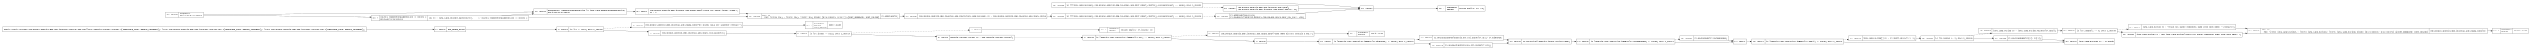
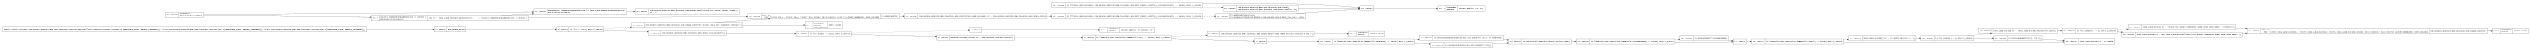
  digraph {
    fontname="Courier Prime"
    rankdir=LR
    node [fontname="Courier Prime" shape=record]
    edge [fontname="Courier Prime"]
    n1 [label="{0\:\ 0x0000|MTH_ENTER_BLOCK\l}"]
    n2 [label="{1\:\ 0x0003|if (r7 != null) goto L_0x000b\l}"]
    n3 [label="{2\:\ 0x0005|com.google.android.gms.internal.ads.zzaxa.zzep(\"No intent data for launcher overlay.\")\l}"]
    n4 [label="{3\:\ 0x000b|com.google.android.gms.internal.ads.zzact.initialize(r6)\l}"]
    n5 [label="{40\:\ ?|SYNTHETIC\lRETURN\lORIG_RETURN\l|zzdjj false\l}"]
    n6 [label="{4\:\ 0x0010|if (r7.intent == null) goto L_0x0019\l}"]
    n7 [label="{5\:\ 0x0012}"]
    n8 [label="{6\:\ 0x0019|android.content.Intent r2 = new android.content.Intent()\l}"]
    n9 [label="{41\:\ ?|SYNTHETIC\lRETURN\l|return zza(r6, r7.intent, r8)\l}"]
    n10 [label="{7\:\ 0x0024|if (android.text.TextUtils.isEmpty(r7.url) == false) goto L_0x002c\l}"]
    n11 [label="{8\:\ 0x0026|com.google.android.gms.internal.ads.zzaxa.zzep(\"Open GMSG did not contain a URL.\")\l}"]
    n12 [label="{9\:\ 0x002c}"]
-   n13 [label="{42\:\ ?|SYNTHETIC\lRETURN\l|zzdjk false\l}"]
+   n13 [label="{42\:\ ?|SYNTHETIC\lRETURN\l|return false\l}"]
    n14 [label="{10\:\ 0x0032|if (android.text.TextUtils.isEmpty(r7.mimeType) != false) goto L_0x007a\l}"]
    n15 [label="{11\:\ 0x0034|r2.setDataAndType(android.net.Uri.parse(r7.url), r7.mimeType)\l}"]
    n16 [label="{23\:\ 0x007a|r2.setData(android.net.Uri.parse(r7.url))\l}"]
    n17 [label="{12\:\ 0x003f|r2.setAction(\"android.intent.action.VIEW\")\l}"]
    n18 [label="{13\:\ 0x004a|if (android.text.TextUtils.isEmpty(r7.packageName) != false) goto L_0x0051\l}"]
    n19 [label="{14\:\ 0x004c|r2.setPackage(r7.packageName)\l}"]
    n20 [label="{15\:\ 0x0051}"]
    n21 [label="{16\:\ 0x0057|if (android.text.TextUtils.isEmpty(r7.zzdjj) != false) goto L_0x0091\l}"]
    n22 [label="{17\:\ 0x0059|java.lang.String[] r0 = r7.zzdjj.split(\"\/\", 2)\l}"]
-   n23 [label="{26\:\ 0x0091|java.lang.Boolean r0 = r7.zzdjk\l}"]
+   n23 [label="{26\:\ 0x0091|java.lang.String r0 = r7.zzdjk\l}"]
    n24 [label="{18\:\ 0x0062|if (r0.length \>= 2) goto L_0x008a\l}"]
    n25 [label="{19\:\ 0x0064|java.lang.String r0 = java.lang.String.valueOf(r7.zzdjj)\l}"]
    n26 [label="{25\:\ 0x008a|r2.setClassName(r0[0], r0[1])\l}"]
    n27 [label="{20\:\ 0x0070|if (r0.length() == 0) goto L_0x0084\l}"]
    n28 [label="{21\:\ 0x0072|java.lang.String r0 = \"Could not parse component name from open GMSG: \".concat(r0)\l}"]
    n29 [label="{24\:\ 0x0084|java.lang.String r0 = new java.lang.String(\"Could not parse component name from open GMSG: \")\l}"]
    n30 [label="{22\:\ 0x0076|PHI: r0 \l  PHI: (r0v34 java.lang.String) = (r0v33 java.lang.String), (r0v35 java.lang.String) binds: [B:24:0x0084, B:21:0x0072] A[DONT_GENERATE, DONT_INLINE]\l|com.google.android.gms.internal.ads.zzaxa.zzep(r0)\l}"]
    n31 [label="{43\:\ ?|SYNTHETIC\lRETURN\l|return false\l}"]
    n32 [label="{28\:\ 0x0099|SYNTHETIC\lSplitter:B:28:0x0099\l}"]
    n33 [label="{29\:\ ?|Catch:\{ NumberFormatException \-\> 0x00c2 \}\lSplitter:B:28:0x0099\l|int r0 = java.lang.Integer.parseInt(r0)     \/\/ Catch:\{ NumberFormatException \-\> 0x00c2 \}\l}"]
    n34 [label="{35\:\ 0x00c2|ExcHandler: NumberFormatException (e java.lang.NumberFormatException)\lSplitter:B:28:4x0099\l}"]
    n35 [label="{31\:\ 0x00a0|com.google.android.gms.internal.ads.zzaci\<java.lang.Boolean\> r0 = com.google.android.gms.internal.ads.zzact.zzcua\l}"]
    n36 [label="{32\:\ 0x00b0|if (((java.lang.Boolean) com.google.android.gms.internal.ads.zzyr.zzpe().zzd(r0)).booleanValue() == false) goto L_0x00ca\l}"]
    n37 [label="{30\:\ 0x009d|PHI: r0 \l  PHI: (r0v26 int) = (r0v25 int), (r0v27 int) binds: [B:36:0x00c3, B:29:?] A[DONT_GENERATE, DONT_INLINE]\l|r2.addFlags(r0)\l}"]
    n38 [label="{36\:\ 0x00c3|com.google.android.gms.internal.ads.zzaxa.zzep(\"Could not parse intent flags.\")\lr0 = 0\l}"]
    n39 [label="{33\:\ 0x00b2|r2.addFlags(268435456)\lr2.putExtra(\"android.support.customtabs.extra.user_opt_out\", true)\l}"]
    n40 [label="{34\:\ 0x00bc}"]
-   n41 [label="{44\:\ ?|SYNTHETIC\lRETURN\l|return zza(r6, r2, r8)\l}"]
+   n41 [label="{44\:\ ?|ARGUMENT\lRETURN\l|return zza(r6, r2, r8)\l}"]
    n42 [label="{38\:\ 0x00da|if (((java.lang.Boolean) com.google.android.gms.internal.ads.zzyr.zzpe().zzd(r0)).booleanValue() == false) goto L_0x00bc\l}"]
    n43 [label="{39\:\ 0x00dc|com.google.android.gms.ads.internal.zzk.zzlg()\lcom.google.android.gms.internal.ads.zzaxj.zzb(r6, r2)\l}"]
    n44 [label="{public static boolean com.google.android.gms.ads.internal.overlay.zza.zza((r6v0 android.content.Context A[IMMUTABLE_TYPE, METHOD_ARGUMENT]), (r7v0 com.google.android.gms.ads.internal.overlay.zzc A[IMMUTABLE_TYPE, METHOD_ARGUMENT]), (r8v0 com.google.android.gms.ads.internal.overlay.zzu A[IMMUTABLE_TYPE, METHOD_ARGUMENT])) }"]
    n1 -> n2
    n2 -> n3 [style=dashed]
    n2 -> n4
    n3 -> n5
    n4 -> n6
    n6 -> n7 [style=dashed]
    n6 -> n8
    n7 -> n9
    n8 -> n10
    n10 -> n11 [style=dashed]
    n10 -> n12
    n11 -> n13
    n12 -> n14
    n14 -> n15 [style=dashed]
    n14 -> n16
    n15 -> n17
    n16 -> n17
    n17 -> n18
    n18 -> n19 [style=dashed]
    n18 -> n20
    n19 -> n20
    n20 -> n21
    n21 -> n22 [style=dashed]
    n21 -> n23
    n22 -> n24
    n24 -> n25 [style=dashed]
    n24 -> n26
    n25 -> n27
    n26 -> n23
    n27 -> n28 [style=dashed]
    n27 -> n29
    n28 -> n30
    n29 -> n30
    n30 -> n31
    n32 -> n33
    n32 -> n34
    n33 -> n34
    n33 -> n37
    n34 -> n38
    n35 -> n36
    n36 -> n39 [style=dashed]
    n37 -> n35
-   n38 -> n37
+   n3 -> n37
    n39 -> n40
    n40 -> n41
    n42 -> n40
    n42 -> n43 [style=dashed]
    n43 -> n40
    n44 -> n1
  }
